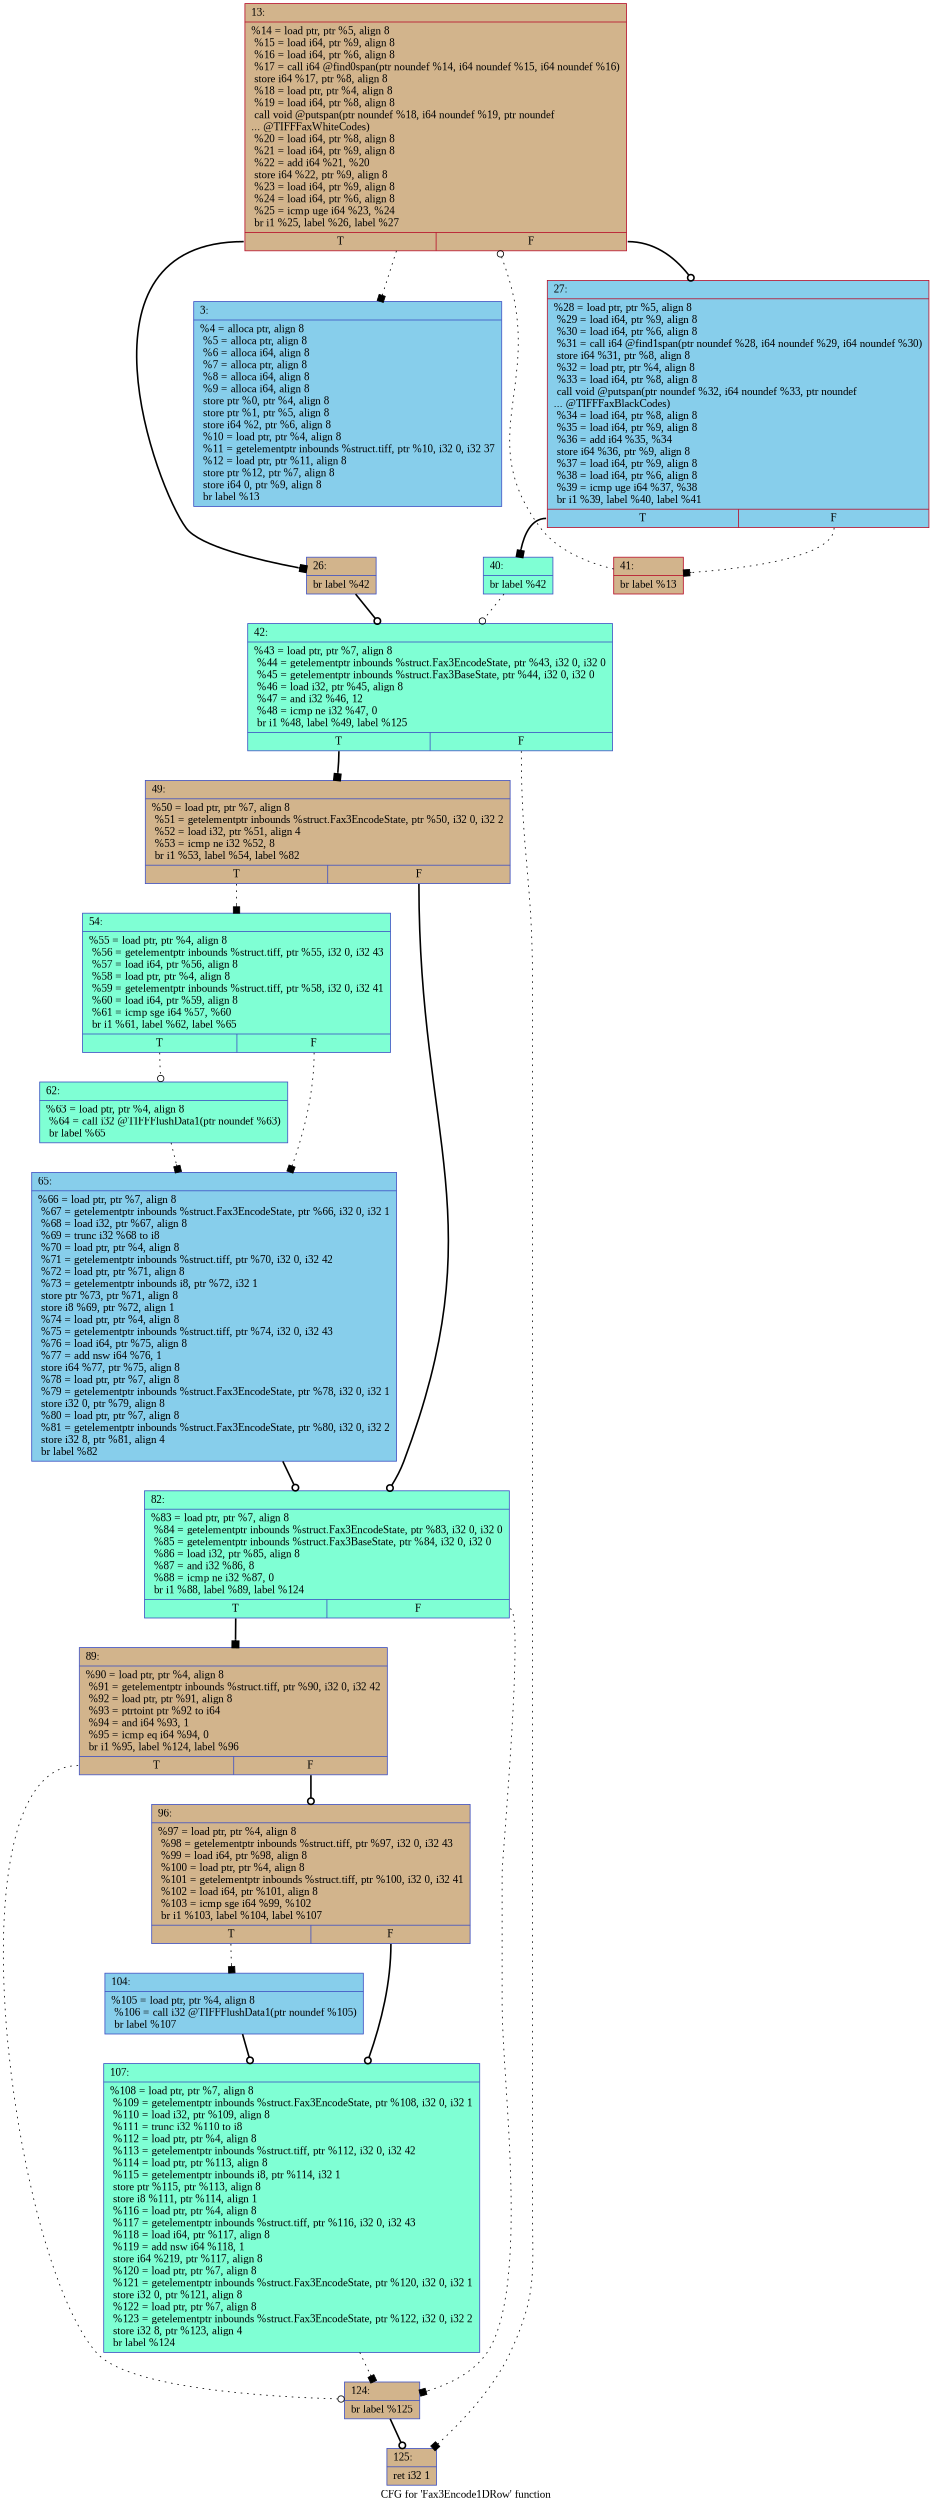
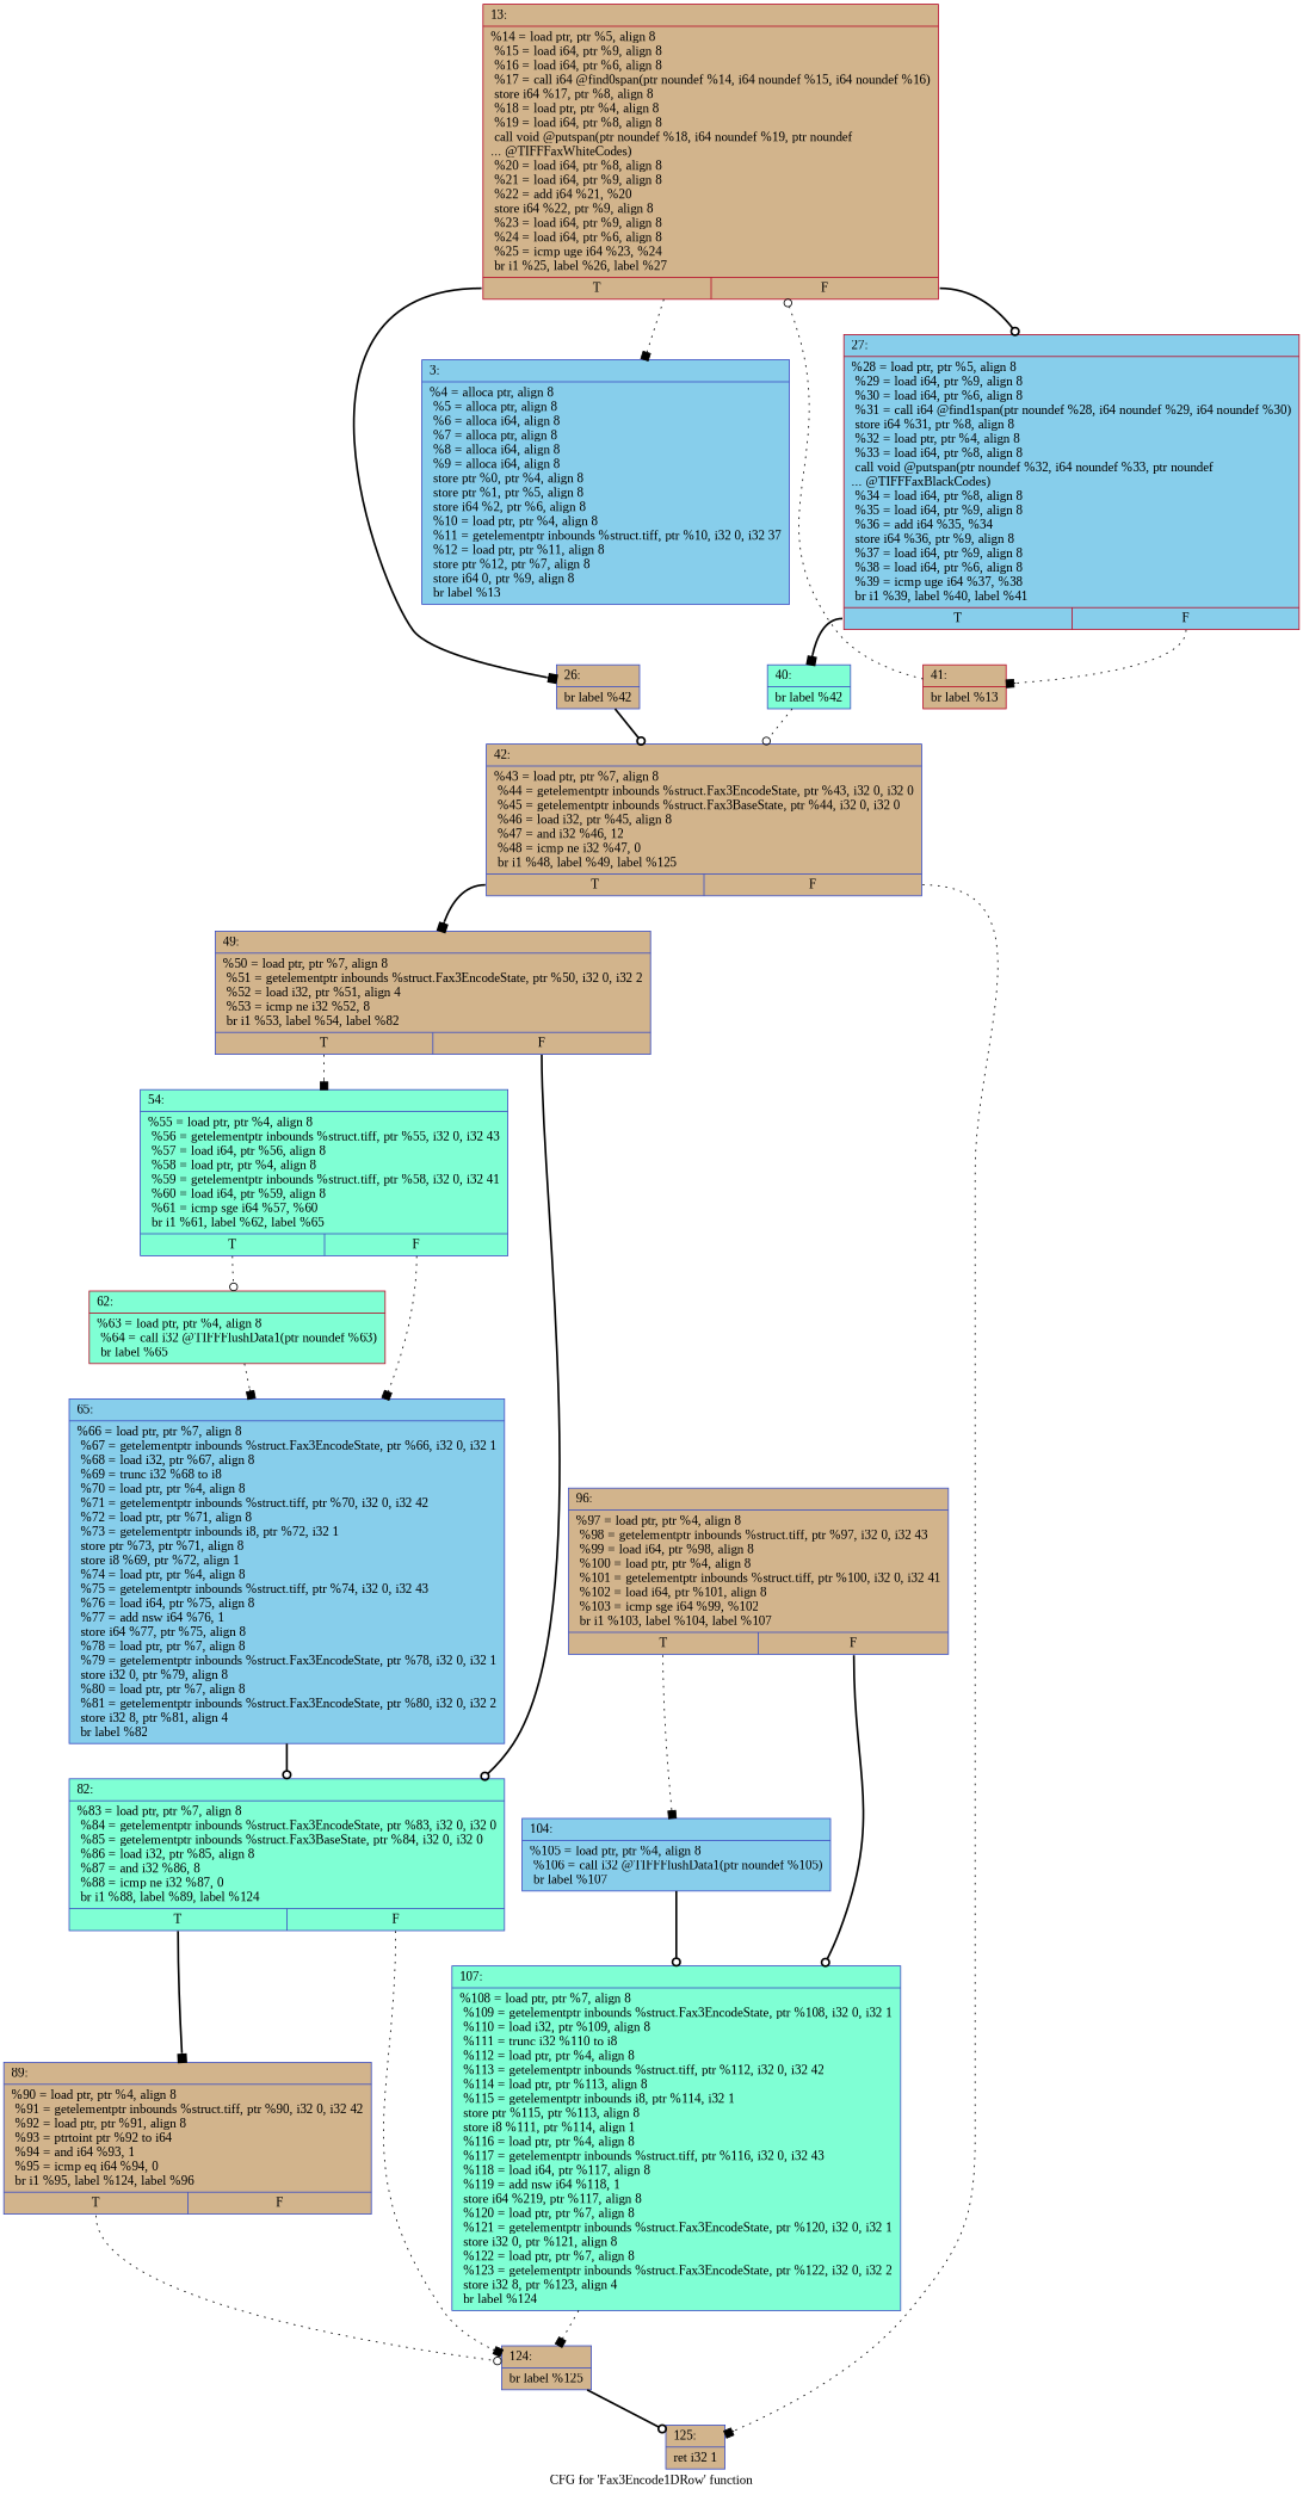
  digraph {
    fontname="Liberation Serif"
    label="CFG for 'Fax3Encode1DRow' function"
    node [color="#3d50c3ff" fillcolor=tan fontname="Liberation Serif" shape=record style=filled]
    edge [arrowhead=box fontname="Liberation Serif" style=dotted]
    n1 [fillcolor=skyblue label="{3:\l|  %4 = alloca ptr, align 8\l  %5 = alloca ptr, align 8\l  %6 = alloca i64, align 8\l  %7 = alloca ptr, align 8\l  %8 = alloca i64, align 8\l  %9 = alloca i64, align 8\l  store ptr %0, ptr %4, align 8\l  store ptr %1, ptr %5, align 8\l  store i64 %2, ptr %6, align 8\l  %10 = load ptr, ptr %4, align 8\l  %11 = getelementptr inbounds %struct.tiff, ptr %10, i32 0, i32 37\l  %12 = load ptr, ptr %11, align 8\l  store ptr %12, ptr %7, align 8\l  store i64 0, ptr %9, align 8\l  br label %13\l}"]
    n2 [color="#b70d28ff" label="{13:\l|  %14 = load ptr, ptr %5, align 8\l  %15 = load i64, ptr %9, align 8\l  %16 = load i64, ptr %6, align 8\l  %17 = call i64 @find0span(ptr noundef %14, i64 noundef %15, i64 noundef %16)\l  store i64 %17, ptr %8, align 8\l  %18 = load ptr, ptr %4, align 8\l  %19 = load i64, ptr %8, align 8\l  call void @putspan(ptr noundef %18, i64 noundef %19, ptr noundef\l... @TIFFFaxWhiteCodes)\l  %20 = load i64, ptr %8, align 8\l  %21 = load i64, ptr %9, align 8\l  %22 = add i64 %21, %20\l  store i64 %22, ptr %9, align 8\l  %23 = load i64, ptr %9, align 8\l  %24 = load i64, ptr %6, align 8\l  %25 = icmp uge i64 %23, %24\l  br i1 %25, label %26, label %27\l|{<s0>T|<s1>F}}"]
    n3 [label="{26:\l|  br label %42\l}"]
    n4 [color="#b70d28ff" fillcolor=skyblue label="{27:\l|  %28 = load ptr, ptr %5, align 8\l  %29 = load i64, ptr %9, align 8\l  %30 = load i64, ptr %6, align 8\l  %31 = call i64 @find1span(ptr noundef %28, i64 noundef %29, i64 noundef %30)\l  store i64 %31, ptr %8, align 8\l  %32 = load ptr, ptr %4, align 8\l  %33 = load i64, ptr %8, align 8\l  call void @putspan(ptr noundef %32, i64 noundef %33, ptr noundef\l... @TIFFFaxBlackCodes)\l  %34 = load i64, ptr %8, align 8\l  %35 = load i64, ptr %9, align 8\l  %36 = add i64 %35, %34\l  store i64 %36, ptr %9, align 8\l  %37 = load i64, ptr %9, align 8\l  %38 = load i64, ptr %6, align 8\l  %39 = icmp uge i64 %37, %38\l  br i1 %39, label %40, label %41\l|{<s0>T|<s1>F}}"]
-   n5 [fillcolor=aquamarine label="{42:\l|  %43 = load ptr, ptr %7, align 8\l  %44 = getelementptr inbounds %struct.Fax3EncodeState, ptr %43, i32 0, i32 0\l  %45 = getelementptr inbounds %struct.Fax3BaseState, ptr %44, i32 0, i32 0\l  %46 = load i32, ptr %45, align 8\l  %47 = and i32 %46, 12\l  %48 = icmp ne i32 %47, 0\l  br i1 %48, label %49, label %125\l|{<s0>T|<s1>F}}"]
+   n5 [label="{42:\l|  %43 = load ptr, ptr %7, align 8\l  %44 = getelementptr inbounds %struct.Fax3EncodeState, ptr %43, i32 0, i32 0\l  %45 = getelementptr inbounds %struct.Fax3BaseState, ptr %44, i32 0, i32 0\l  %46 = load i32, ptr %45, align 8\l  %47 = and i32 %46, 12\l  %48 = icmp ne i32 %47, 0\l  br i1 %48, label %49, label %125\l|{<s0>T|<s1>F}}"]
    n6 [fillcolor=aquamarine label="{40:\l|  br label %42\l}"]
    n7 [color="#b70d28ff" label="{41:\l|  br label %13\l}"]
    n8 [label="{49:\l|  %50 = load ptr, ptr %7, align 8\l  %51 = getelementptr inbounds %struct.Fax3EncodeState, ptr %50, i32 0, i32 2\l  %52 = load i32, ptr %51, align 4\l  %53 = icmp ne i32 %52, 8\l  br i1 %53, label %54, label %82\l|{<s0>T|<s1>F}}"]
    n9 [label="{125:\l|  ret i32 1\l}"]
    n10 [fillcolor=aquamarine label="{54:\l|  %55 = load ptr, ptr %4, align 8\l  %56 = getelementptr inbounds %struct.tiff, ptr %55, i32 0, i32 43\l  %57 = load i64, ptr %56, align 8\l  %58 = load ptr, ptr %4, align 8\l  %59 = getelementptr inbounds %struct.tiff, ptr %58, i32 0, i32 41\l  %60 = load i64, ptr %59, align 8\l  %61 = icmp sge i64 %57, %60\l  br i1 %61, label %62, label %65\l|{<s0>T|<s1>F}}"]
    n11 [fillcolor=aquamarine label="{82:\l|  %83 = load ptr, ptr %7, align 8\l  %84 = getelementptr inbounds %struct.Fax3EncodeState, ptr %83, i32 0, i32 0\l  %85 = getelementptr inbounds %struct.Fax3BaseState, ptr %84, i32 0, i32 0\l  %86 = load i32, ptr %85, align 8\l  %87 = and i32 %86, 8\l  %88 = icmp ne i32 %87, 0\l  br i1 %88, label %89, label %124\l|{<s0>T|<s1>F}}"]
-   n12 [fillcolor=aquamarine label="{62:\l|  %63 = load ptr, ptr %4, align 8\l  %64 = call i32 @TIFFFlushData1(ptr noundef %63)\l  br label %65\l}"]
+   n12 [color="#b70d28ff" fillcolor=aquamarine label="{62:\l|  %63 = load ptr, ptr %4, align 8\l  %64 = call i32 @TIFFFlushData1(ptr noundef %63)\l  br label %65\l}"]
    n13 [fillcolor=skyblue label="{65:\l|  %66 = load ptr, ptr %7, align 8\l  %67 = getelementptr inbounds %struct.Fax3EncodeState, ptr %66, i32 0, i32 1\l  %68 = load i32, ptr %67, align 8\l  %69 = trunc i32 %68 to i8\l  %70 = load ptr, ptr %4, align 8\l  %71 = getelementptr inbounds %struct.tiff, ptr %70, i32 0, i32 42\l  %72 = load ptr, ptr %71, align 8\l  %73 = getelementptr inbounds i8, ptr %72, i32 1\l  store ptr %73, ptr %71, align 8\l  store i8 %69, ptr %72, align 1\l  %74 = load ptr, ptr %4, align 8\l  %75 = getelementptr inbounds %struct.tiff, ptr %74, i32 0, i32 43\l  %76 = load i64, ptr %75, align 8\l  %77 = add nsw i64 %76, 1\l  store i64 %77, ptr %75, align 8\l  %78 = load ptr, ptr %7, align 8\l  %79 = getelementptr inbounds %struct.Fax3EncodeState, ptr %78, i32 0, i32 1\l  store i32 0, ptr %79, align 8\l  %80 = load ptr, ptr %7, align 8\l  %81 = getelementptr inbounds %struct.Fax3EncodeState, ptr %80, i32 0, i32 2\l  store i32 8, ptr %81, align 4\l  br label %82\l}"]
    n14 [label="{89:\l|  %90 = load ptr, ptr %4, align 8\l  %91 = getelementptr inbounds %struct.tiff, ptr %90, i32 0, i32 42\l  %92 = load ptr, ptr %91, align 8\l  %93 = ptrtoint ptr %92 to i64\l  %94 = and i64 %93, 1\l  %95 = icmp eq i64 %94, 0\l  br i1 %95, label %124, label %96\l|{<s0>T|<s1>F}}"]
    n15 [label="{124:\l|  br label %125\l}"]
    n16 [label="{96:\l|  %97 = load ptr, ptr %4, align 8\l  %98 = getelementptr inbounds %struct.tiff, ptr %97, i32 0, i32 43\l  %99 = load i64, ptr %98, align 8\l  %100 = load ptr, ptr %4, align 8\l  %101 = getelementptr inbounds %struct.tiff, ptr %100, i32 0, i32 41\l  %102 = load i64, ptr %101, align 8\l  %103 = icmp sge i64 %99, %102\l  br i1 %103, label %104, label %107\l|{<s0>T|<s1>F}}"]
    n17 [fillcolor=skyblue label="{104:\l|  %105 = load ptr, ptr %4, align 8\l  %106 = call i32 @TIFFFlushData1(ptr noundef %105)\l  br label %107\l}"]
    n18 [fillcolor=aquamarine label="{107:\l|  %108 = load ptr, ptr %7, align 8\l  %109 = getelementptr inbounds %struct.Fax3EncodeState, ptr %108, i32 0, i32 1\l  %110 = load i32, ptr %109, align 8\l  %111 = trunc i32 %110 to i8\l  %112 = load ptr, ptr %4, align 8\l  %113 = getelementptr inbounds %struct.tiff, ptr %112, i32 0, i32 42\l  %114 = load ptr, ptr %113, align 8\l  %115 = getelementptr inbounds i8, ptr %114, i32 1\l  store ptr %115, ptr %113, align 8\l  store i8 %111, ptr %114, align 1\l  %116 = load ptr, ptr %4, align 8\l  %117 = getelementptr inbounds %struct.tiff, ptr %116, i32 0, i32 43\l  %118 = load i64, ptr %117, align 8\l  %119 = add nsw i64 %118, 1\l  store i64 %219, ptr %117, align 8\l  %120 = load ptr, ptr %7, align 8\l  %121 = getelementptr inbounds %struct.Fax3EncodeState, ptr %120, i32 0, i32 1\l  store i32 0, ptr %121, align 8\l  %122 = load ptr, ptr %7, align 8\l  %123 = getelementptr inbounds %struct.Fax3EncodeState, ptr %122, i32 0, i32 2\l  store i32 8, ptr %123, align 4\l  br label %124\l}"]
    n2 -> n1
    n2 -> n3 [style=bold tailport=s0]
    n2 -> n4 [arrowhead=odot style=bold tailport=s1]
    n3 -> n5 [arrowhead=odot style=bold]
    n4 -> n6 [style=bold tailport=s0]
    n4 -> n7 [tailport=s1]
    n5 -> n8 [style=bold tailport=s0]
    n5 -> n9 [tailport=s1]
    n6 -> n5 [arrowhead=odot]
    n7 -> n2 [arrowhead=odot]
    n8 -> n10 [tailport=s0]
    n8 -> n11 [arrowhead=odot style=bold tailport=s1]
    n10 -> n12 [arrowhead=odot tailport=s0]
    n10 -> n13 [tailport=s1]
    n11 -> n14 [style=bold tailport=s0]
    n11 -> n15 [tailport=s1]
    n12 -> n13
    n13 -> n11 [arrowhead=odot style=bold]
    n14 -> n15 [arrowhead=odot tailport=s0]
-   n14 -> n16 [arrowhead=odot style=bold tailport=s1]
    n15 -> n9 [arrowhead=odot style=bold]
    n16 -> n17 [tailport=s0]
    n16 -> n18 [arrowhead=odot style=bold tailport=s1]
    n17 -> n18 [arrowhead=odot style=bold]
    n18 -> n15
  }
